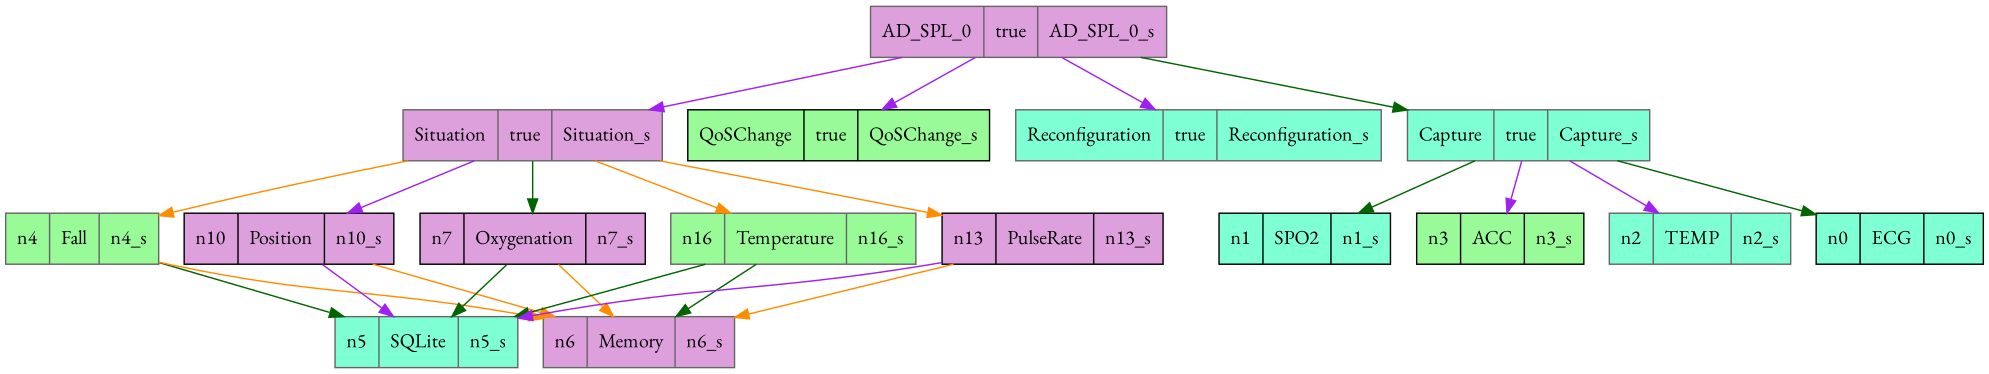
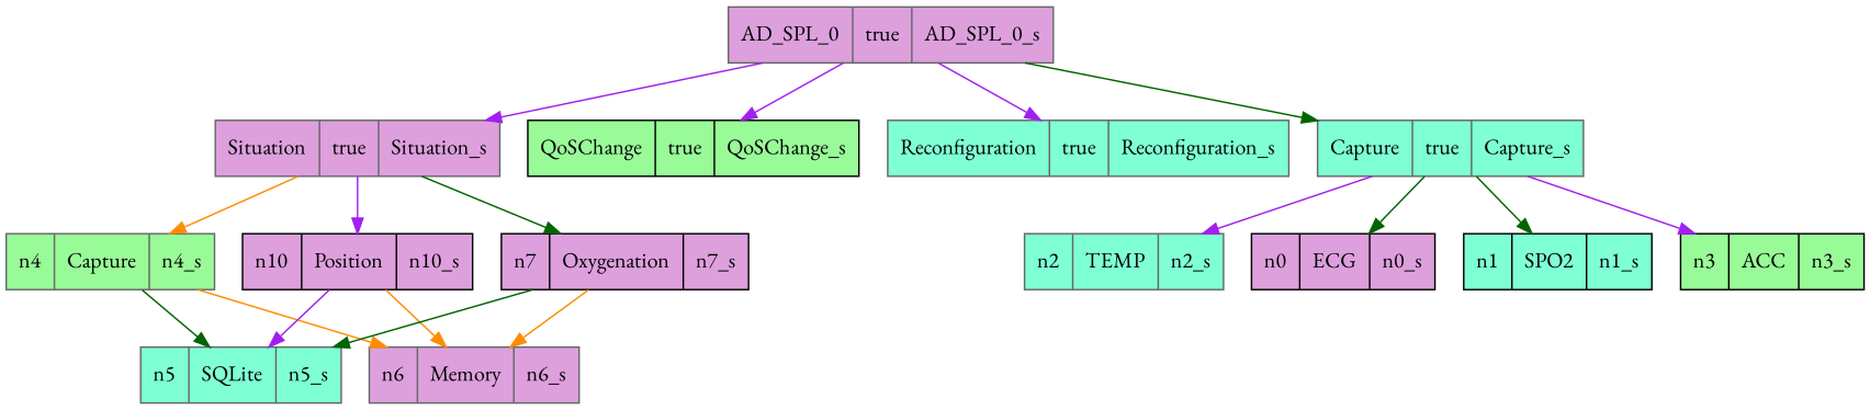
  digraph {
    fontname="EB Garamond"
    node [color=gray40 fillcolor=plum fontname="EB Garamond" shape=record style=filled]
    edge [color=purple fontname="EB Garamond"]
    n1 [label="{{AD_SPL_0|true|AD_SPL_0_s}}"]
    n2 [label="{{Situation|true|Situation_s}}"]
    n3 [color=black fillcolor=palegreen label="{{QoSChange|true|QoSChange_s}}"]
    n4 [fillcolor=aquamarine label="{{Reconfiguration|true|Reconfiguration_s}}"]
    n5 [fillcolor=aquamarine label="{{Capture|true|Capture_s}}"]
-   n6 [fillcolor=palegreen label="{{n4|Fall|n4_s}}"]
+   n6 [fillcolor=palegreen label="{{n4|Capture|n4_s}}"]
    n7 [color=black label="{{n10|Position|n10_s}}"]
    n8 [color=black label="{{n7|Oxygenation|n7_s}}"]
-   n9 [fillcolor=palegreen label="{{n16|Temperature|n16_s}}"]
-   n10 [color=black label="{{n13|PulseRate|n13_s}}"]
    n11 [color=black fillcolor=palegreen label="{{n3|ACC|n3_s}}"]
    n12 [fillcolor=aquamarine label="{{n2|TEMP|n2_s}}"]
-   n13 [color=black fillcolor=aquamarine label="{{n0|ECG|n0_s}}"]
+   n13 [color=black label="{{n0|ECG|n0_s}}"]
    n14 [color=black fillcolor=aquamarine label="{{n1|SPO2|n1_s}}"]
    n15 [fillcolor=aquamarine label="{{n5|SQLite|n5_s}}"]
    n16 [label="{{n6|Memory|n6_s}}"]
    n1 -> n2
    n1 -> n3
    n1 -> n4
    n1 -> n5 [color=darkgreen]
    n2 -> n6 [color=darkorange]
    n2 -> n7
    n2 -> n8 [color=darkgreen]
-   n2 -> n9 [color=darkorange]
-   n2 -> n10 [color=darkorange]
    n5 -> n11
    n5 -> n12
    n5 -> n13 [color=darkgreen]
    n5 -> n14 [color=darkgreen]
    n6 -> n15 [color=darkgreen]
    n6 -> n16 [color=darkorange]
    n7 -> n15
    n7 -> n16 [color=darkorange]
    n8 -> n15 [color=darkgreen]
    n8 -> n16 [color=darkorange]
-   n9 -> n15 [color=darkgreen]
-   n9 -> n16 [color=darkgreen]
-   n10 -> n15
-   n10 -> n16 [color=darkorange]
  }
